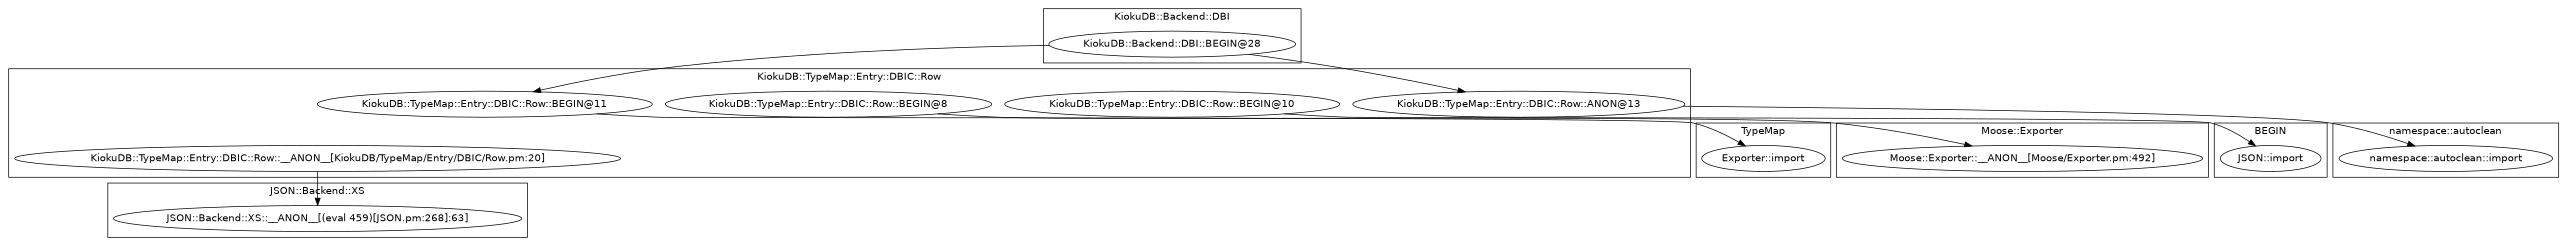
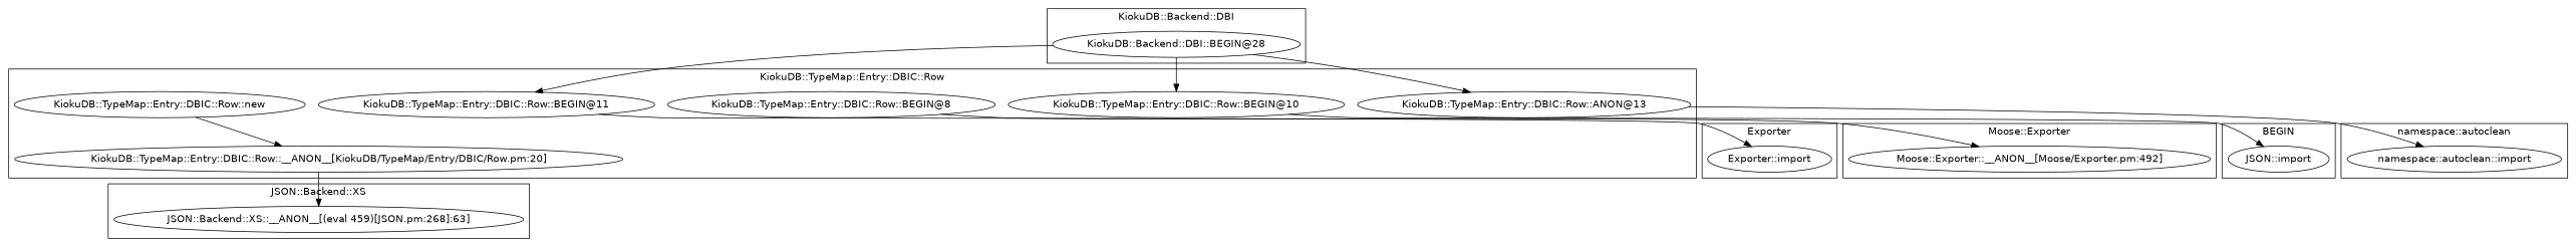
  digraph {
    fontname="DejaVu Sans"
    node [fontname="DejaVu Sans"]
    edge [fontname="DejaVu Sans"]
    "JSON::import"
    "KiokuDB::Backend::DBI::BEGIN@28"
    "Exporter::import"
    "KiokuDB::TypeMap::Entry::DBIC::Row::BEGIN@11"
    "KiokuDB::TypeMap::Entry::DBIC::Row::BEGIN@8"
+   "KiokuDB::TypeMap::Entry::DBIC::Row::new"
    "KiokuDB::TypeMap::Entry::DBIC::Row::__ANON__[KiokuDB/TypeMap/Entry/DBIC/Row.pm:20]"
    "KiokuDB::TypeMap::Entry::DBIC::Row::BEGIN@10"
    n9 [label="KiokuDB::TypeMap::Entry::DBIC::Row::ANON@13"]
    "JSON::Backend::XS::__ANON__[(eval 459)[JSON.pm:268]:63]"
    "Moose::Exporter::__ANON__[Moose/Exporter.pm:492]"
    "namespace::autoclean::import"
    subgraph cluster_1 {
      label=BEGIN
      "JSON::import"
    }
    subgraph cluster_2 {
      label="KiokuDB::Backend::DBI"
      "KiokuDB::Backend::DBI::BEGIN@28"
    }
    subgraph cluster_3 {
-     label=TypeMap
+     label=Exporter
      "Exporter::import"
    }
    subgraph cluster_4 {
      label="KiokuDB::TypeMap::Entry::DBIC::Row"
      "KiokuDB::TypeMap::Entry::DBIC::Row::BEGIN@11"
      "KiokuDB::TypeMap::Entry::DBIC::Row::BEGIN@8"
+     "KiokuDB::TypeMap::Entry::DBIC::Row::new"
      "KiokuDB::TypeMap::Entry::DBIC::Row::__ANON__[KiokuDB/TypeMap/Entry/DBIC/Row.pm:20]"
      "KiokuDB::TypeMap::Entry::DBIC::Row::BEGIN@10"
      n9
    }
    subgraph cluster_5 {
      label="JSON::Backend::XS"
      "JSON::Backend::XS::__ANON__[(eval 459)[JSON.pm:268]:63]"
    }
    subgraph cluster_6 {
      label="Moose::Exporter"
      "Moose::Exporter::__ANON__[Moose/Exporter.pm:492]"
    }
    subgraph cluster_7 {
      label="namespace::autoclean"
      "namespace::autoclean::import"
    }
    "KiokuDB::Backend::DBI::BEGIN@28" -> "KiokuDB::TypeMap::Entry::DBIC::Row::BEGIN@11"
+   "KiokuDB::Backend::DBI::BEGIN@28" -> "KiokuDB::TypeMap::Entry::DBIC::Row::BEGIN@10"
    "KiokuDB::Backend::DBI::BEGIN@28" -> n9
    "KiokuDB::TypeMap::Entry::DBIC::Row::BEGIN@11" -> "Exporter::import"
    "KiokuDB::TypeMap::Entry::DBIC::Row::BEGIN@8" -> "Moose::Exporter::__ANON__[Moose/Exporter.pm:492]"
+   "KiokuDB::TypeMap::Entry::DBIC::Row::new" -> "KiokuDB::TypeMap::Entry::DBIC::Row::__ANON__[KiokuDB/TypeMap/Entry/DBIC/Row.pm:20]"
    "KiokuDB::TypeMap::Entry::DBIC::Row::__ANON__[KiokuDB/TypeMap/Entry/DBIC/Row.pm:20]" -> "JSON::Backend::XS::__ANON__[(eval 459)[JSON.pm:268]:63]"
    "KiokuDB::TypeMap::Entry::DBIC::Row::BEGIN@10" -> "JSON::import"
    n9 -> "namespace::autoclean::import"
  }
